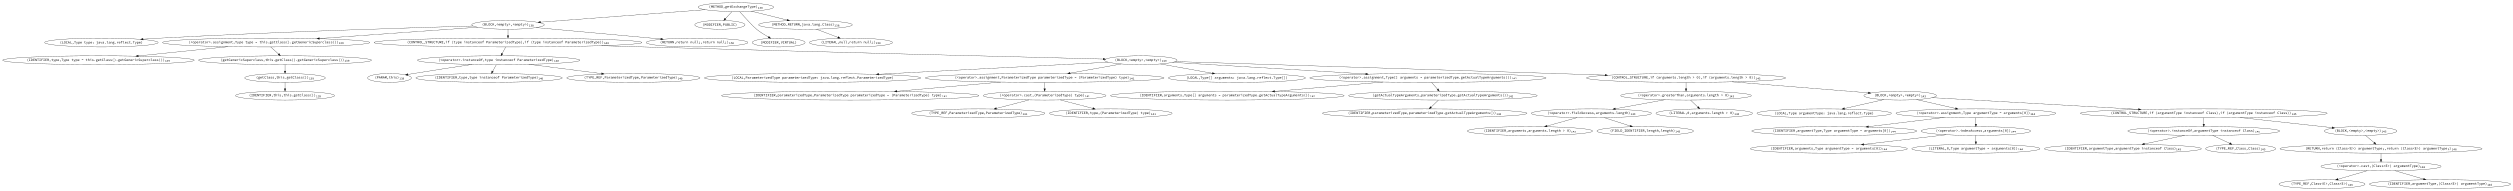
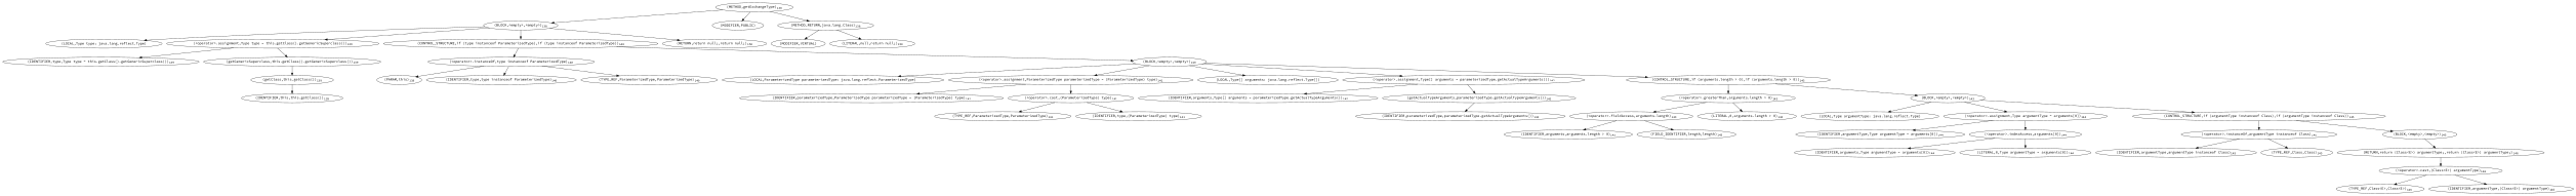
  digraph {
    fontname="Source Code Pro"
    node [fontname="Source Code Pro"]
    edge [fontname="Source Code Pro"]
    n1 [label=<(METHOD,getExchangeType)<SUB>138</SUB>>]
    n2 [label=<(BLOCK,&lt;empty&gt;,&lt;empty&gt;)<SUB>138</SUB>>]
    n3 [label=<(MODIFIER,PUBLIC)>]
    n4 [label=<(MODIFIER,VIRTUAL)>]
    n5 [label=<(METHOD_RETURN,java.lang.Class)<SUB>138</SUB>>]
    n6 [label=<(PARAM,this)<SUB>138</SUB>>]
    n7 [label=<(LOCAL,Type type: java.lang.reflect.Type)>]
    n8 [label=<(&lt;operator&gt;.assignment,Type type = this.getClass().getGenericSuperclass())<SUB>139</SUB>>]
    n9 [label=<(CONTROL_STRUCTURE,if (type instanceof ParameterizedType),if (type instanceof ParameterizedType))<SUB>140</SUB>>]
    n10 [label=<(RETURN,return null;,return null;)<SUB>150</SUB>>]
    n11 [label=<(LITERAL,null,return null;)<SUB>150</SUB>>]
    n12 [label=<(IDENTIFIER,type,Type type = this.getClass().getGenericSuperclass())<SUB>139</SUB>>]
    n13 [label=<(getGenericSuperclass,this.getClass().getGenericSuperclass())<SUB>139</SUB>>]
    n14 [label=<(&lt;operator&gt;.instanceOf,type instanceof ParameterizedType)<SUB>140</SUB>>]
    n15 [label=<(BLOCK,&lt;empty&gt;,&lt;empty&gt;)<SUB>140</SUB>>]
    n16 [label=<(getClass,this.getClass())<SUB>139</SUB>>]
    n17 [label=<(IDENTIFIER,this,this.getClass())<SUB>139</SUB>>]
    n18 [label=<(IDENTIFIER,type,type instanceof ParameterizedType)<SUB>140</SUB>>]
    n19 [label=<(TYPE_REF,ParameterizedType,ParameterizedType)<SUB>140</SUB>>]
    n20 [label=<(LOCAL,ParameterizedType parameterizedType: java.lang.reflect.ParameterizedType)>]
    n21 [label=<(&lt;operator&gt;.assignment,ParameterizedType parameterizedType = (ParameterizedType) type)<SUB>141</SUB>>]
    n22 [label=<(LOCAL,Type[] arguments: java.lang.reflect.Type[])>]
    n23 [label=<(&lt;operator&gt;.assignment,Type[] arguments = parameterizedType.getActualTypeArguments())<SUB>142</SUB>>]
    n24 [label=<(CONTROL_STRUCTURE,if (arguments.length &gt; 0),if (arguments.length &gt; 0))<SUB>143</SUB>>]
    n25 [label=<(IDENTIFIER,parameterizedType,ParameterizedType parameterizedType = (ParameterizedType) type)<SUB>141</SUB>>]
    n26 [label=<(&lt;operator&gt;.cast,(ParameterizedType) type)<SUB>141</SUB>>]
    n27 [label=<(IDENTIFIER,arguments,Type[] arguments = parameterizedType.getActualTypeArguments())<SUB>142</SUB>>]
    n28 [label=<(getActualTypeArguments,parameterizedType.getActualTypeArguments())<SUB>142</SUB>>]
    n29 [label=<(&lt;operator&gt;.greaterThan,arguments.length &gt; 0)<SUB>143</SUB>>]
    n30 [label=<(BLOCK,&lt;empty&gt;,&lt;empty&gt;)<SUB>143</SUB>>]
    n31 [label=<(TYPE_REF,ParameterizedType,ParameterizedType)<SUB>141</SUB>>]
    n32 [label=<(IDENTIFIER,type,(ParameterizedType) type)<SUB>141</SUB>>]
    n33 [label=<(IDENTIFIER,parameterizedType,parameterizedType.getActualTypeArguments())<SUB>142</SUB>>]
    n34 [label=<(&lt;operator&gt;.fieldAccess,arguments.length)<SUB>143</SUB>>]
    n35 [label=<(LITERAL,0,arguments.length &gt; 0)<SUB>143</SUB>>]
    n36 [label=<(LOCAL,Type argumentType: java.lang.reflect.Type)>]
    n37 [label=<(&lt;operator&gt;.assignment,Type argumentType = arguments[0])<SUB>144</SUB>>]
    n38 [label=<(CONTROL_STRUCTURE,if (argumentType instanceof Class),if (argumentType instanceof Class))<SUB>145</SUB>>]
    n39 [label=<(IDENTIFIER,arguments,arguments.length &gt; 0)<SUB>143</SUB>>]
    n40 [label=<(FIELD_IDENTIFIER,length,length)<SUB>143</SUB>>]
    n41 [label=<(IDENTIFIER,argumentType,Type argumentType = arguments[0])<SUB>144</SUB>>]
    n42 [label=<(&lt;operator&gt;.indexAccess,arguments[0])<SUB>144</SUB>>]
    n43 [label=<(&lt;operator&gt;.instanceOf,argumentType instanceof Class)<SUB>145</SUB>>]
    n44 [label=<(BLOCK,&lt;empty&gt;,&lt;empty&gt;)<SUB>145</SUB>>]
    n45 [label=<(IDENTIFIER,arguments,Type argumentType = arguments[0])<SUB>144</SUB>>]
    n46 [label=<(LITERAL,0,Type argumentType = arguments[0])<SUB>144</SUB>>]
    n47 [label=<(IDENTIFIER,argumentType,argumentType instanceof Class)<SUB>145</SUB>>]
    n48 [label=<(TYPE_REF,Class,Class)<SUB>145</SUB>>]
    n49 [label=<(RETURN,return (Class&lt;E&gt;) argumentType;,return (Class&lt;E&gt;) argumentType;)<SUB>146</SUB>>]
    n50 [label=<(&lt;operator&gt;.cast,(Class&lt;E&gt;) argumentType)<SUB>146</SUB>>]
    n51 [label=<(TYPE_REF,Class&lt;E&gt;,Class&lt;E&gt;)<SUB>146</SUB>>]
    n52 [label=<(IDENTIFIER,argumentType,(Class&lt;E&gt;) argumentType)<SUB>146</SUB>>]
    n1 -> n2
    n1 -> n3
-   n1 -> n4
+   n5 -> n4
    n1 -> n5
    n2 -> n7
    n2 -> n8
    n2 -> n9
    n2 -> n10
    n5 -> n11
    n8 -> n12
    n8 -> n13
    n9 -> n14
    n9 -> n15
    n13 -> n16
    n14 -> n6
    n14 -> n18
    n14 -> n19
    n15 -> n20
    n15 -> n21
    n15 -> n22
    n15 -> n23
    n15 -> n24
    n16 -> n17
    n21 -> n25
    n21 -> n26
    n23 -> n27
    n23 -> n28
    n24 -> n29
    n24 -> n30
    n26 -> n31
    n26 -> n32
    n28 -> n33
    n29 -> n34
    n29 -> n35
    n30 -> n36
    n30 -> n37
    n30 -> n38
    n34 -> n39
    n34 -> n40
    n37 -> n41
    n37 -> n42
    n38 -> n43
    n38 -> n44
    n42 -> n45
    n42 -> n46
    n43 -> n47
    n43 -> n48
    n44 -> n49
    n49 -> n50
    n50 -> n51
    n50 -> n52
  }
